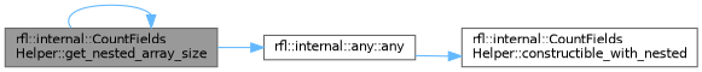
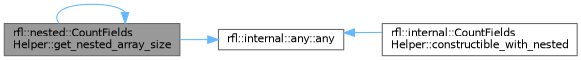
  digraph {
    rankdir=LR
    node [color=grey40 fillcolor=white fontname=Helvetica fontsize=10 shape=box style=filled]
    edge [color=steelblue1 fontname=Helvetica fontsize=10 labelfontname=Helvetica labelfontsize=10 style=solid]
-   n1 [color=gray40 fillcolor=grey60 fontcolor=black height=0.2 label="rfl::internal::CountFields\lHelper::get_nested_array_size" width=0.4]
+   n1 [color=gray40 fillcolor=grey60 fontcolor=black height=0.2 label="rfl::nested::CountFields\lHelper::get_nested_array_size" width=0.4]
    n2 [height=0.2 label="rfl::internal::any::any" width=0.4]
    n3 [height=0.2 label="rfl::internal::CountFields\lHelper::constructible_with_nested" width=0.4]
    n1 -> n1
    n1 -> n2
-   n2 -> n3
+   n3 -> n2
  }
